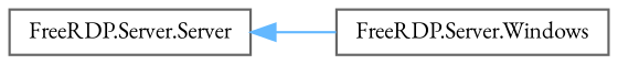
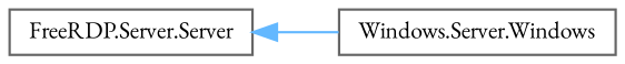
  digraph {
    rankdir=LR
    fontname="EB Garamond"
    node [color=grey40 fillcolor=white fontname="EB Garamond" fontsize=10 shape=box style=filled]
    n1 [height=0.2 label="FreeRDP.Server.Server" width=0.4]
-   n2 [height=0.2 label="FreeRDP.Server.Windows" width=0.4]
+   n2 [height=0.2 label="Windows.Server.Windows" width=0.4]
    n1 -> n2 [color=steelblue1 dir=back fontname="EB Garamond" fontsize=10 labelfontname=Helvetica labelfontsize=10 style=solid]
  }
